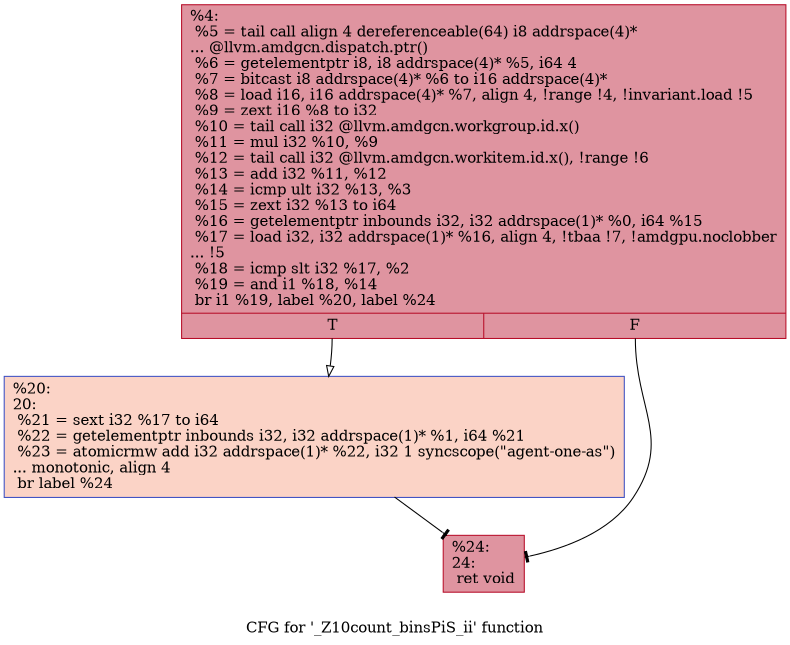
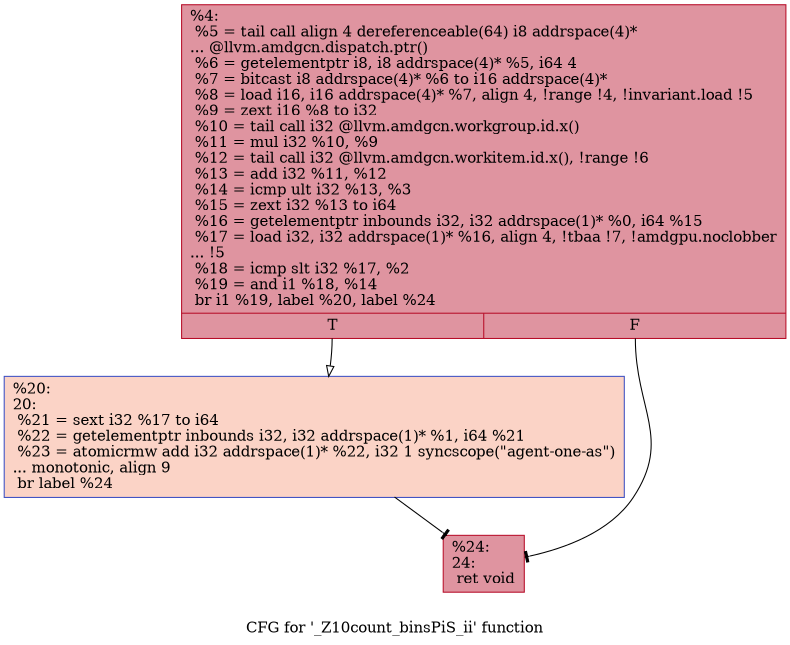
  digraph {
    label="CFG for '_Z10count_binsPiS_ii' function"
    node [color="#b70d28ff" fillcolor="#b70d2870" shape=record style=filled]
    edge [arrowhead=tee]
    n1 [label="{%4:\l  %5 = tail call align 4 dereferenceable(64) i8 addrspace(4)*\l... @llvm.amdgcn.dispatch.ptr()\l  %6 = getelementptr i8, i8 addrspace(4)* %5, i64 4\l  %7 = bitcast i8 addrspace(4)* %6 to i16 addrspace(4)*\l  %8 = load i16, i16 addrspace(4)* %7, align 4, !range !4, !invariant.load !5\l  %9 = zext i16 %8 to i32\l  %10 = tail call i32 @llvm.amdgcn.workgroup.id.x()\l  %11 = mul i32 %10, %9\l  %12 = tail call i32 @llvm.amdgcn.workitem.id.x(), !range !6\l  %13 = add i32 %11, %12\l  %14 = icmp ult i32 %13, %3\l  %15 = zext i32 %13 to i64\l  %16 = getelementptr inbounds i32, i32 addrspace(1)* %0, i64 %15\l  %17 = load i32, i32 addrspace(1)* %16, align 4, !tbaa !7, !amdgpu.noclobber\l... !5\l  %18 = icmp slt i32 %17, %2\l  %19 = and i1 %18, %14\l  br i1 %19, label %20, label %24\l|{<s0>T|<s1>F}}"]
-   n2 [color="#3d50c3ff" fillcolor="#f59c7d70" label="{%20:\l20:                                               \l  %21 = sext i32 %17 to i64\l  %22 = getelementptr inbounds i32, i32 addrspace(1)* %1, i64 %21\l  %23 = atomicrmw add i32 addrspace(1)* %22, i32 1 syncscope(\"agent-one-as\")\l... monotonic, align 4\l  br label %24\l}"]
+   n2 [color="#3d50c3ff" fillcolor="#f59c7d70" label="{%20:\l20:                                               \l  %21 = sext i32 %17 to i64\l  %22 = getelementptr inbounds i32, i32 addrspace(1)* %1, i64 %21\l  %23 = atomicrmw add i32 addrspace(1)* %22, i32 1 syncscope(\"agent-one-as\")\l... monotonic, align 9\l  br label %24\l}"]
    n3 [label="{%24:\l24:                                               \l  ret void\l}"]
    n1 -> n2 [tailport=s0 arrowhead=onormal]
    n1 -> n3 [tailport=s1]
    n2 -> n3
  }
